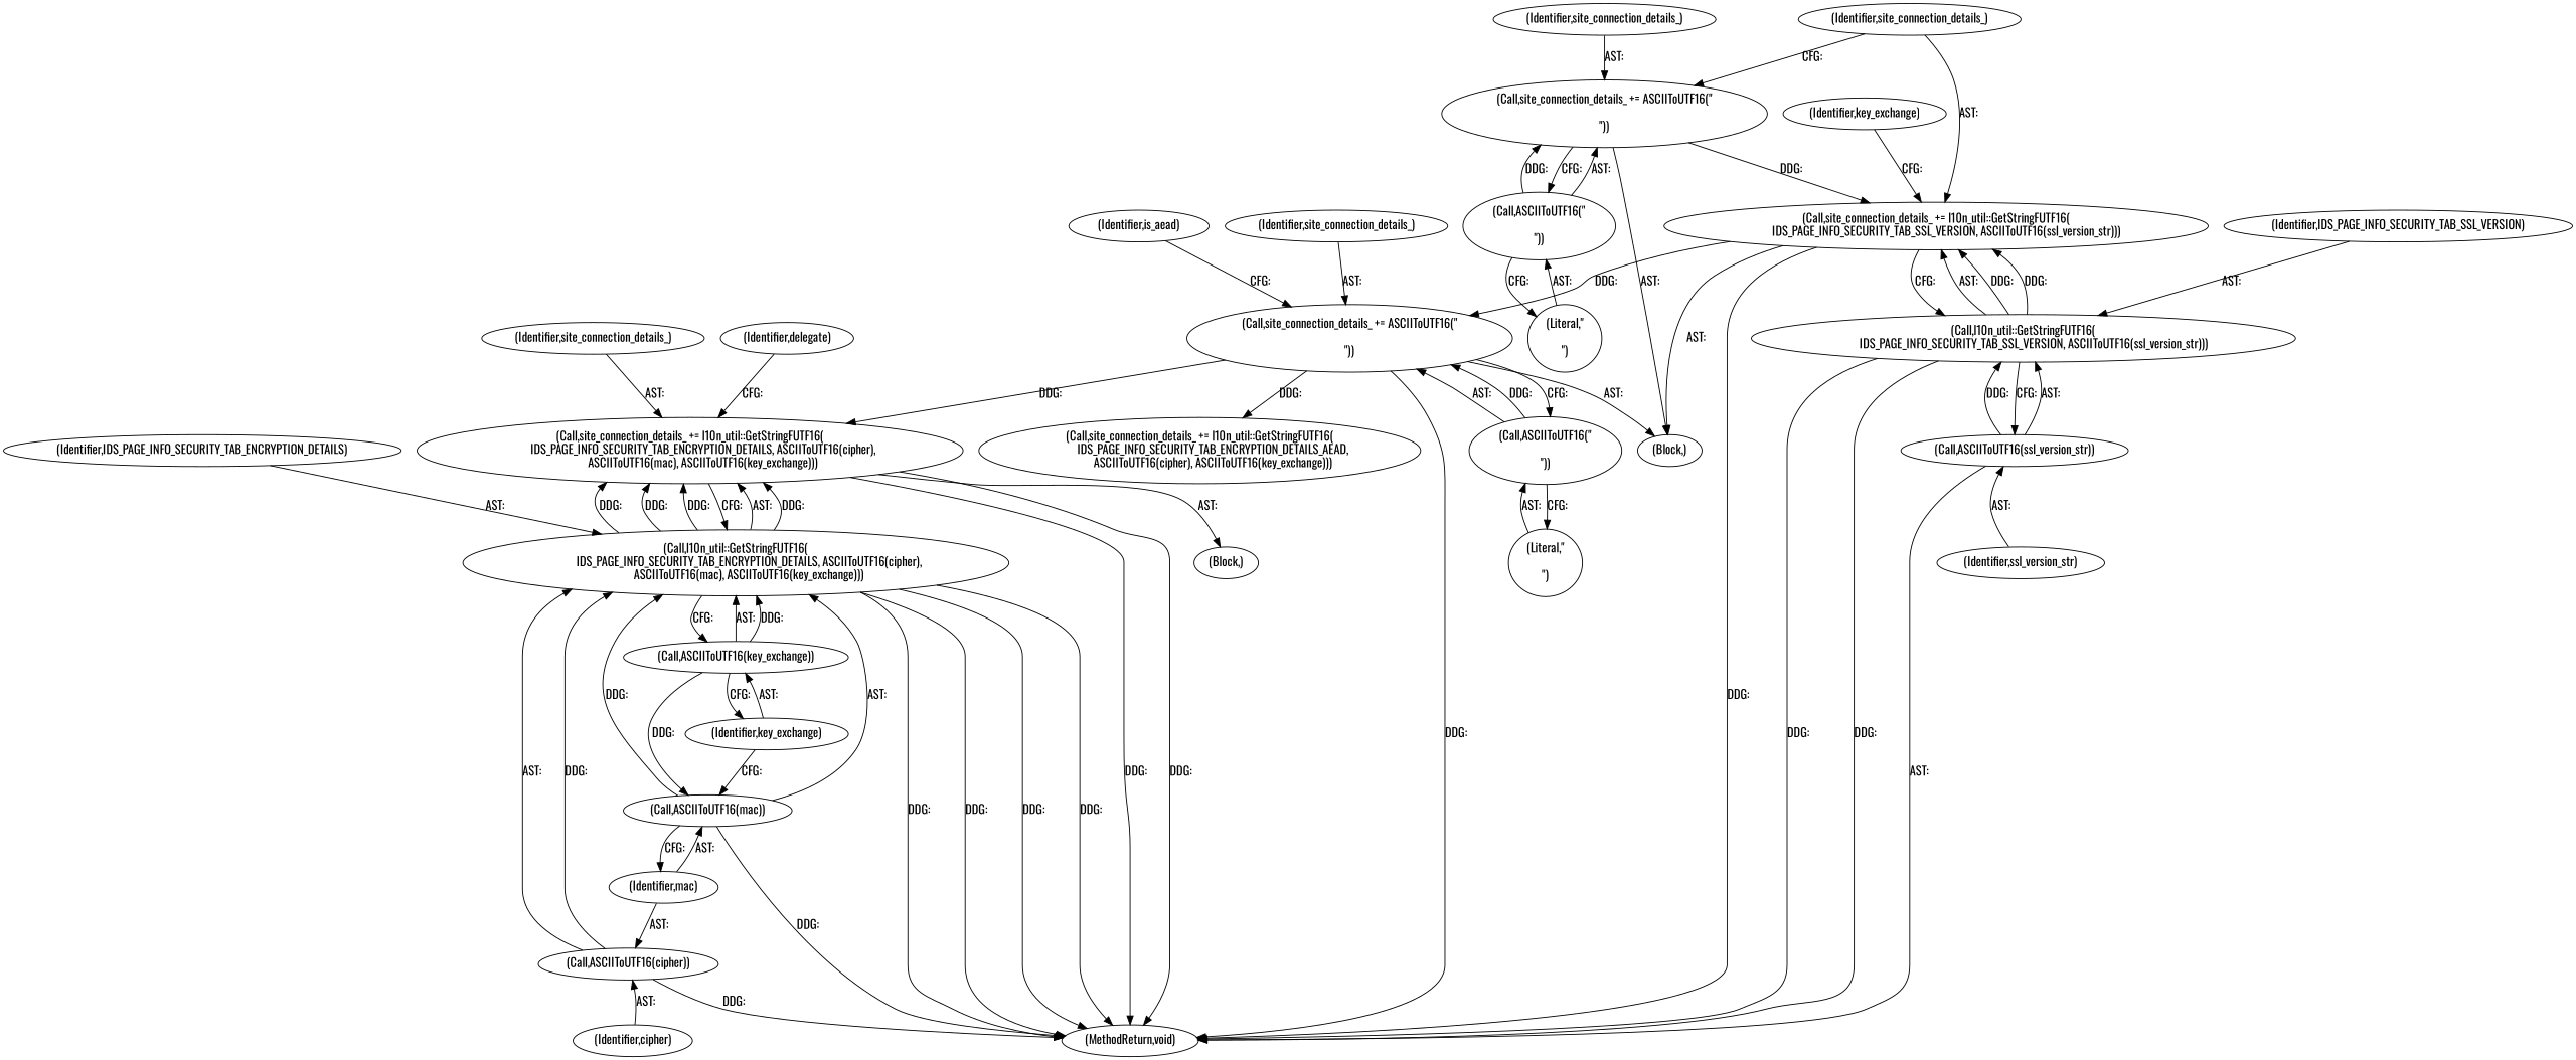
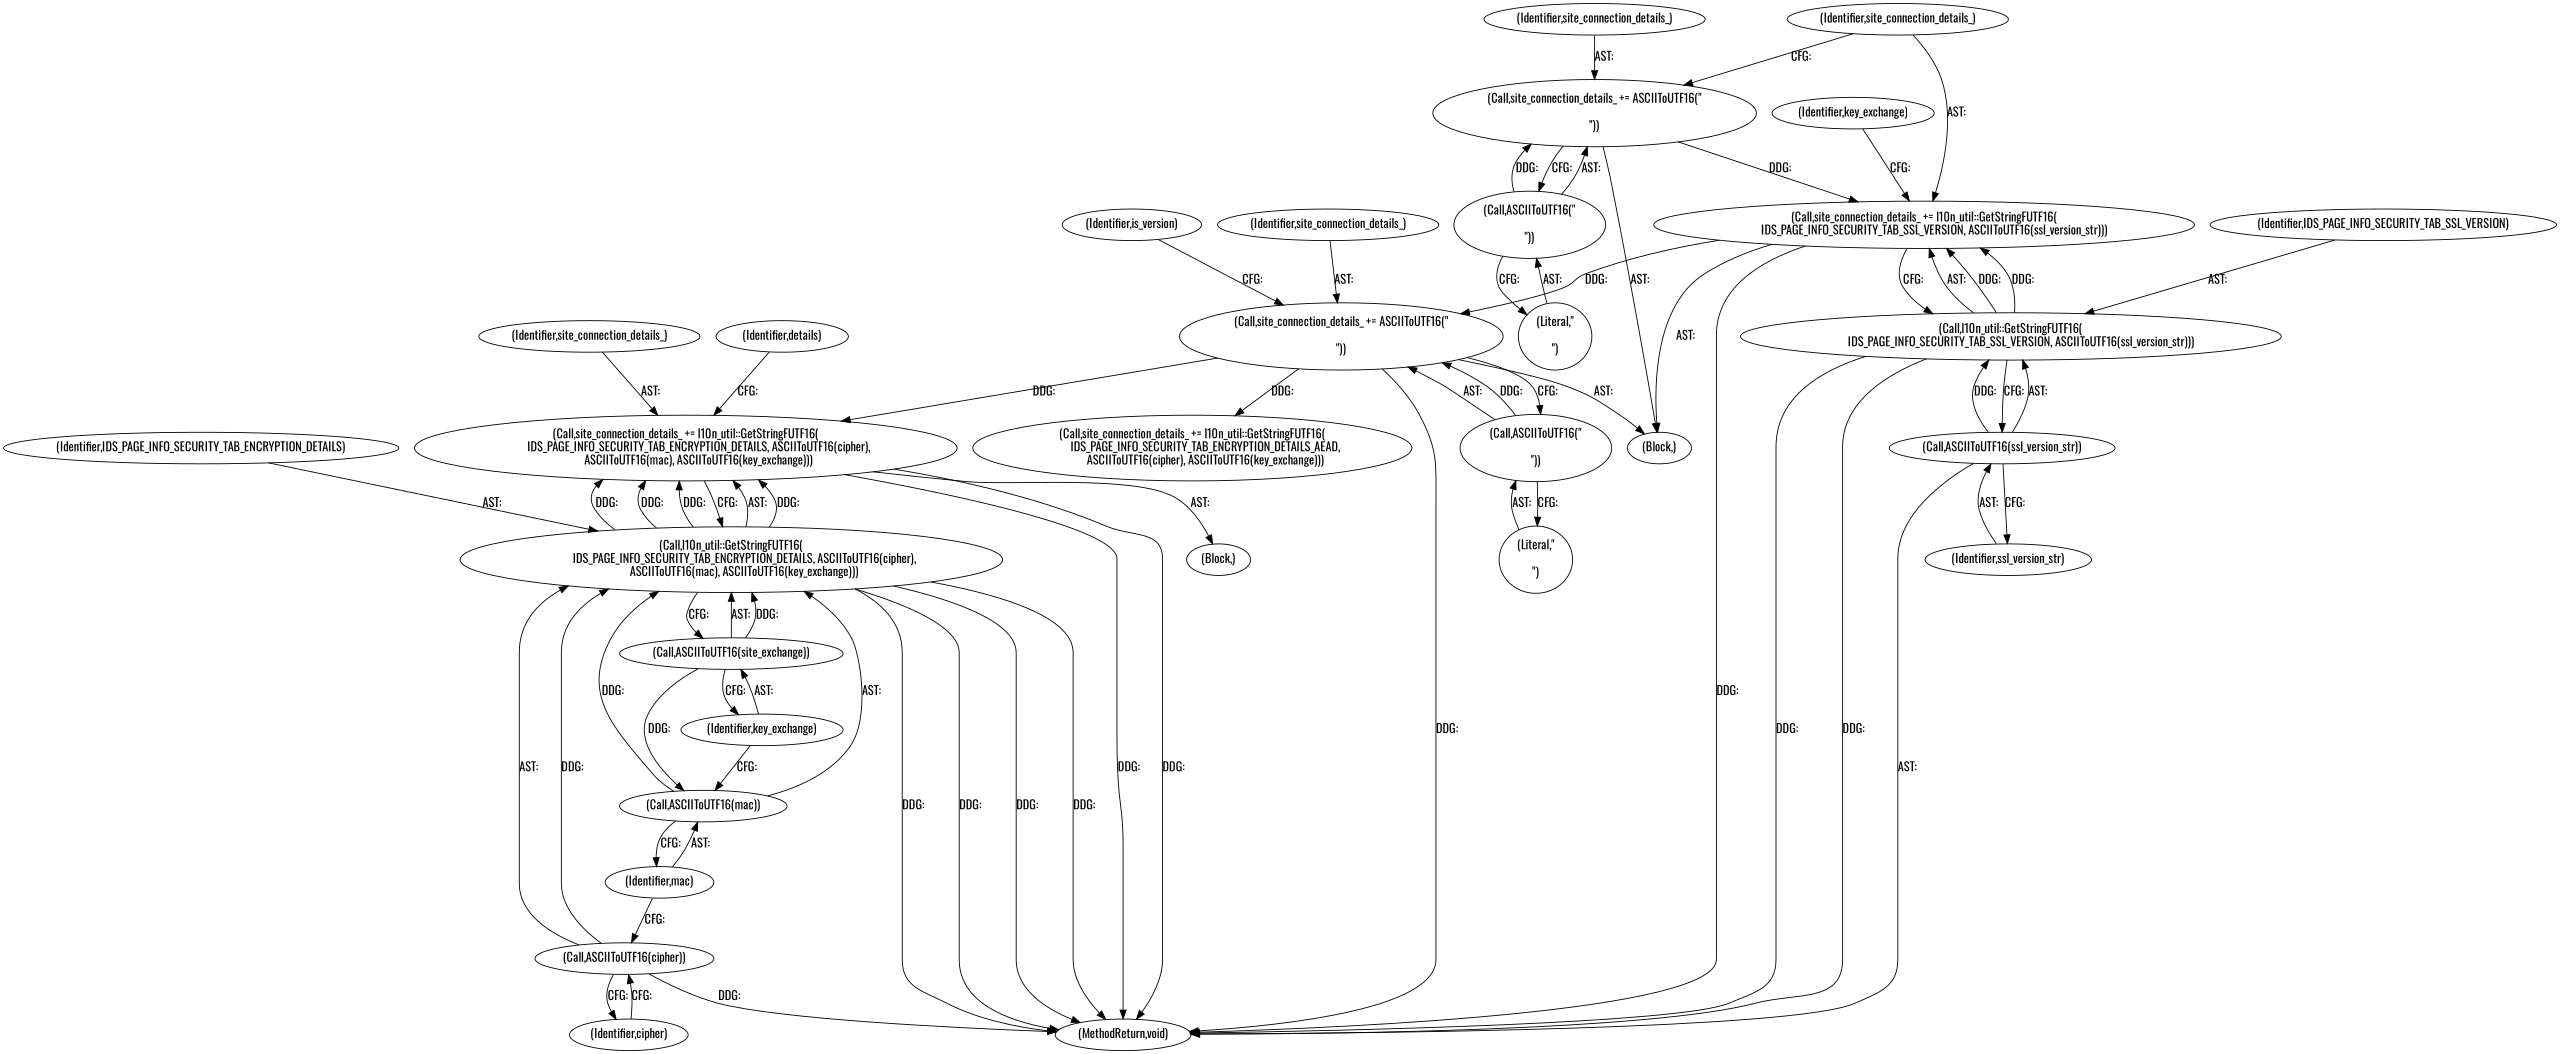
  digraph {
    fontname=Oswald
    node [fontname=Oswald]
    edge [fontname=Oswald]
    n1 [label="(Call,site_connection_details_ += l10n_util::GetStringFUTF16(\n          IDS_PAGE_INFO_SECURITY_TAB_ENCRYPTION_DETAILS, ASCIIToUTF16(cipher),\n          ASCIIToUTF16(mac), ASCIIToUTF16(key_exchange)))"]
    n2 [label="(Call,l10n_util::GetStringFUTF16(\n          IDS_PAGE_INFO_SECURITY_TAB_ENCRYPTION_DETAILS, ASCIIToUTF16(cipher),\n          ASCIIToUTF16(mac), ASCIIToUTF16(key_exchange)))"]
    n3 [label="(MethodReturn,void)"]
    n4 [label="(Block,)"]
-   n5 [label="(Call,ASCIIToUTF16(key_exchange))"]
+   n5 [label="(Call,ASCIIToUTF16(site_exchange))"]
    n6 [label="(Call,ASCIIToUTF16(mac))"]
    n7 [label="(Identifier,key_exchange)"]
    n8 [label="(Call,ASCIIToUTF16(cipher))"]
    n9 [label="(Identifier,cipher)"]
    n10 [label="(Identifier,mac)"]
    n11 [label="(Call,site_connection_details_ += ASCIIToUTF16(\"\n\n\"))"]
    n12 [label="(Call,ASCIIToUTF16(\"\n\n\"))"]
    n13 [label="(Call,site_connection_details_ += l10n_util::GetStringFUTF16(\n          IDS_PAGE_INFO_SECURITY_TAB_ENCRYPTION_DETAILS_AEAD,\n          ASCIIToUTF16(cipher), ASCIIToUTF16(key_exchange)))"]
    n14 [label="(Block,)"]
    n15 [label="(Literal,\"\n\n\")"]
    n16 [label="(Call,site_connection_details_ += l10n_util::GetStringFUTF16(\n        IDS_PAGE_INFO_SECURITY_TAB_SSL_VERSION, ASCIIToUTF16(ssl_version_str)))"]
    n17 [label="(Call,l10n_util::GetStringFUTF16(\n        IDS_PAGE_INFO_SECURITY_TAB_SSL_VERSION, ASCIIToUTF16(ssl_version_str)))"]
    n18 [label="(Call,ASCIIToUTF16(ssl_version_str))"]
    n19 [label="(Identifier,ssl_version_str)"]
    n20 [label="(Call,site_connection_details_ += ASCIIToUTF16(\"\n\n\"))"]
    n21 [label="(Call,ASCIIToUTF16(\"\n\n\"))"]
    n22 [label="(Literal,\"\n\n\")"]
    n23 [label="(Identifier,site_connection_details_)"]
    n24 [label="(Identifier,site_connection_details_)"]
    n25 [label="(Identifier,IDS_PAGE_INFO_SECURITY_TAB_SSL_VERSION)"]
-   n26 [label="(Identifier,delegate)"]
-   n27 [label="(Identifier,is_aead)"]
+   n26 [label="(Identifier,details)"]
+   n27 [label="(Identifier,is_version)"]
    n28 [label="(Identifier,IDS_PAGE_INFO_SECURITY_TAB_ENCRYPTION_DETAILS)"]
    n29 [label="(Identifier,key_exchange)"]
    n30 [label="(Identifier,site_connection_details_)"]
    n31 [label="(Identifier,site_connection_details_)"]
    n1 -> n2 [label="CFG: "]
    n1 -> n3 [label="DDG: "]
    n1 -> n3 [label="DDG: "]
    n1 -> n4 [label="AST: "]
    n2 -> n1 [label="AST: "]
    n2 -> n1 [label="DDG: "]
    n2 -> n1 [label="DDG: "]
    n2 -> n1 [label="DDG: "]
    n2 -> n1 [label="DDG: "]
    n2 -> n3 [label="DDG: "]
    n2 -> n3 [label="DDG: "]
    n2 -> n3 [label="DDG: "]
    n2 -> n3 [label="DDG: "]
    n2 -> n5 [label="CFG: "]
    n5 -> n2 [label="AST: "]
    n5 -> n2 [label="DDG: "]
    n5 -> n6 [label="DDG: "]
    n5 -> n7 [label="CFG: "]
    n6 -> n2 [label="AST: "]
    n6 -> n2 [label="DDG: "]
-   n6 -> n3 [label="DDG: "]
    n6 -> n10 [label="CFG: "]
    n7 -> n5 [label="AST: "]
    n7 -> n6 [label="CFG: "]
    n8 -> n2 [label="AST: "]
    n8 -> n2 [label="DDG: "]
    n8 -> n3 [label="DDG: "]
-   n9 -> n8 [label="AST: "]
+   n8 -> n9 [label="CFG: "]
+   n9 -> n8 [label="CFG: "]
    n10 -> n6 [label="AST: "]
-   n10 -> n8 [label="AST: "]
+   n10 -> n8 [label="CFG: "]
    n11 -> n1 [label="DDG: "]
    n11 -> n3 [label="DDG: "]
    n11 -> n12 [label="CFG: "]
    n11 -> n13 [label="DDG: "]
    n11 -> n14 [label="AST: "]
    n12 -> n11 [label="AST: "]
    n12 -> n11 [label="DDG: "]
    n12 -> n15 [label="CFG: "]
    n15 -> n12 [label="AST: "]
    n16 -> n3 [label="DDG: "]
    n16 -> n11 [label="DDG: "]
    n16 -> n14 [label="AST: "]
    n16 -> n17 [label="CFG: "]
    n17 -> n3 [label="DDG: "]
    n17 -> n3 [label="DDG: "]
    n17 -> n16 [label="AST: "]
    n17 -> n16 [label="DDG: "]
    n17 -> n16 [label="DDG: "]
    n17 -> n18 [label="CFG: "]
    n18 -> n3 [label="AST: "]
    n18 -> n17 [label="AST: "]
    n18 -> n17 [label="DDG: "]
+   n18 -> n19 [label="CFG: "]
    n19 -> n18 [label="AST: "]
    n20 -> n14 [label="AST: "]
    n20 -> n16 [label="DDG: "]
    n20 -> n21 [label="CFG: "]
    n21 -> n20 [label="AST: "]
    n21 -> n20 [label="DDG: "]
    n21 -> n22 [label="CFG: "]
    n22 -> n21 [label="AST: "]
    n23 -> n11 [label="AST: "]
    n24 -> n1 [label="AST: "]
    n25 -> n17 [label="AST: "]
    n26 -> n1 [label="CFG: "]
    n27 -> n11 [label="CFG: "]
    n28 -> n2 [label="AST: "]
    n29 -> n16 [label="CFG: "]
    n30 -> n16 [label="AST: "]
    n30 -> n20 [label="CFG: "]
    n31 -> n20 [label="AST: "]
  }
